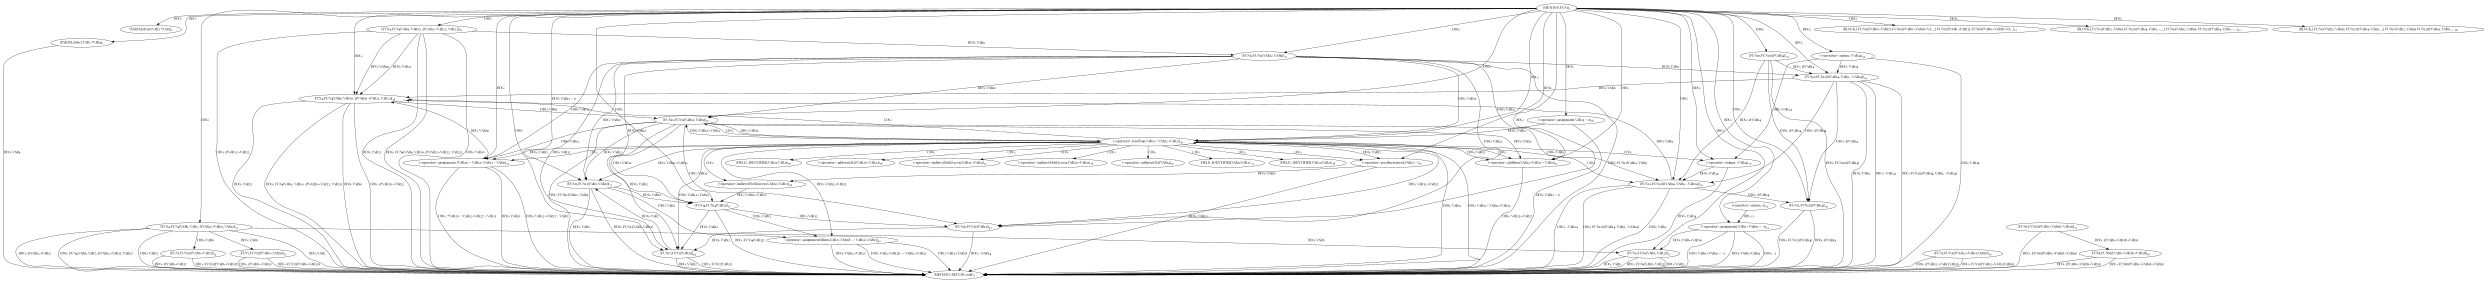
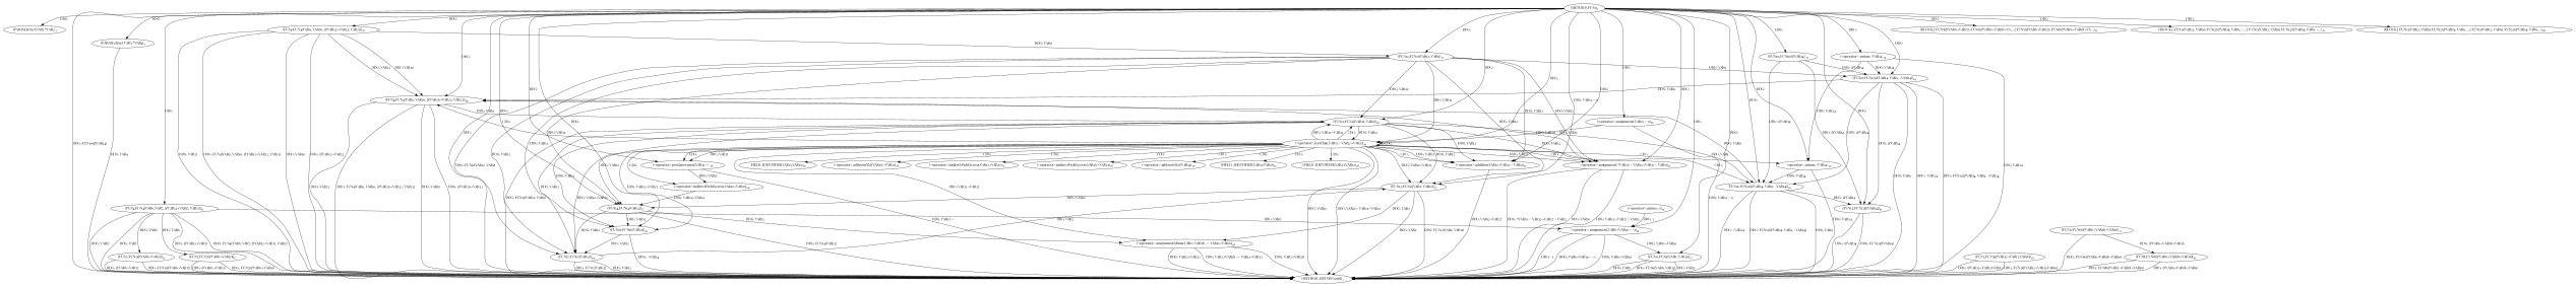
  digraph {
    fontname="Playfair Display"
    node [fontname="Playfair Display"]
    edge [fontname="Playfair Display"]
    n1 [label=<(METHOD,FUN1)<SUB>1</SUB>>]
    n2 [label=<(PARAM,struct VAR1 *VAR2)<SUB>1</SUB>>]
    n3 [label=<(PARAM,struct VAR3 *VAR4)<SUB>1</SUB>>]
    n4 [label=<(FUN4,FUN4(VAR6, VAR7, &amp;VAR12-&gt;VAR17, VAR17))<SUB>11</SUB>>]
    n5 [label=<(BLOCK,{ 		FUN5(&amp;VAR6-&gt;VAR17); 		FUN6(&amp;VAR6-&gt;VAR18-&gt;VA...,{ 		FUN5(&amp;VAR6-&gt;VAR17); 		FUN6(&amp;VAR6-&gt;VAR18-&gt;VA...)<SUB>11</SUB>>]
    n6 [label=<(FUN10,FUN10(&amp;VAR14))<SUB>21</SUB>>]
    n7 [label=<(FUN4,FUN4(VAR9, VAR10, &amp;VAR12-&gt;VAR22, VAR23))<SUB>22</SUB>>]
    n8 [label=<(BLOCK,{ 		FUN11(VAR12, VAR9); 		FUN12(&amp;VAR14, VAR9, -...,{ 		FUN11(VAR12, VAR9); 		FUN12(&amp;VAR14, VAR9, -...)<SUB>22</SUB>>]
    n9 [label=<(FUN13,FUN13(VAR2, VAR12))<SUB>35</SUB>>]
    n10 [label=<(FUN14,FUN14(VAR12))<SUB>37</SUB>>]
    n11 [label=<(FUN15,FUN15(&amp;VAR14))<SUB>41</SUB>>]
    n12 [label=<(FUN16,FUN16(VAR12))<SUB>43</SUB>>]
    n13 [label=<(FUN17,FUN17(VAR12))<SUB>44</SUB>>]
    n14 [label=<(FUN9,FUN9(VAR6, VAR21))<SUB>17</SUB>>]
    n15 [label=<(FUN11,FUN11(VAR12, VAR9))<SUB>23</SUB>>]
    n16 [label=<(FUN12,FUN12(&amp;VAR14, VAR9, -VAR24))<SUB>24</SUB>>]
    n17 [label=<(&lt;operator&gt;.lessThan,VAR15 &lt; VAR12-&gt;VAR25)<SUB>26</SUB>>]
    n18 [label=<(&lt;operator&gt;.postIncrement,VAR15++)<SUB>26</SUB>>]
    n19 [label=<(&lt;operator&gt;.assignment,VAR15 = 0)<SUB>26</SUB>>]
    n20 [label=<(&lt;operator&gt;.assignment,*VAR26 = VAR12-&gt;VAR27 + VAR15)<SUB>27</SUB>>]
    n21 [label=<(FUN4,FUN4(VAR9, VAR10, &amp;VAR26-&gt;VAR22, VAR23))<SUB>28</SUB>>]
    n22 [label=<(BLOCK,{ 			FUN11(VAR12, VAR9); 			FUN12(&amp;VAR14, VAR9,...,{ 			FUN11(VAR12, VAR9); 			FUN12(&amp;VAR14, VAR9,...)<SUB>28</SUB>>]
    n23 [label=<(&lt;operator&gt;.minus,-VAR24)<SUB>24</SUB>>]
    n24 [label=<(FUN11,FUN11(VAR12, VAR9))<SUB>29</SUB>>]
    n25 [label=<(FUN12,FUN12(&amp;VAR14, VAR9, -VAR24))<SUB>30</SUB>>]
    n26 [label=<(&lt;operator&gt;.addition,VAR12-&gt;VAR27 + VAR15)<SUB>27</SUB>>]
    n27 [label=<(&lt;operator&gt;.minus,-VAR24)<SUB>30</SUB>>]
    n28 [label=<(&lt;operator&gt;.assignment,VAR6-&gt;VAR19 = -1)<SUB>14</SUB>>]
    n29 [label=<(METHOD_RETURN,void)<SUB>1</SUB>>]
    n30 [label=<(FUN5,FUN5(&amp;VAR6-&gt;VAR17))<SUB>12</SUB>>]
    n31 [label=<(FUN7,FUN7(&amp;VAR6-&gt;VAR20))<SUB>15</SUB>>]
    n32 [label=<(&lt;operator&gt;.assignmentMinus,VAR2-&gt;VAR28 -= VAR12-&gt;VAR25)<SUB>42</SUB>>]
-   n33 [label=<(&lt;operator&gt;.indirectFieldAccess,VAR12-&gt;VAR25)<SUB>96</SUB>>]
+   n33 [label=<(&lt;operator&gt;.indirectFieldAccess,VAR12-&gt;VAR25)<SUB>26</SUB>>]
    n34 [label=<(FIELD_IDENTIFIER,VAR25,VAR25)<SUB>26</SUB>>]
    n35 [label=<(&lt;operator&gt;.addressOf,&amp;VAR26-&gt;VAR22)<SUB>28</SUB>>]
    n36 [label=<(&lt;operator&gt;.indirectFieldAccess,VAR12-&gt;VAR27)<SUB>27</SUB>>]
    n37 [label=<(&lt;operator&gt;.indirectFieldAccess,VAR26-&gt;VAR22)<SUB>28</SUB>>]
    n38 [label=<(&lt;operator&gt;.addressOf,&amp;VAR14)<SUB>30</SUB>>]
    n39 [label=<(FIELD_IDENTIFIER,VAR27,VAR27)<SUB>27</SUB>>]
    n40 [label=<(FIELD_IDENTIFIER,VAR22,VAR22)<SUB>28</SUB>>]
    n41 [label=<(&lt;operator&gt;.minus,-1)<SUB>14</SUB>>]
    n42 [label=<(FUN3,FUN3(&amp;VAR12-&gt;VAR13.VAR16))<SUB>10</SUB>>]
    n43 [label=<(FUN6,FUN6(&amp;VAR6-&gt;VAR18-&gt;VAR16))<SUB>13</SUB>>]
    n44 [label=<(FUN8,FUN8(&amp;VAR6-&gt;VAR18-&gt;VAR16))<SUB>16</SUB>>]
    n1 -> n2 [label="DDG: "]
    n1 -> n3 [label="DDG: "]
    n1 -> n4 [label="DDG: "]
    n1 -> n5 [label="DDG: "]
    n1 -> n6 [label="DDG: "]
    n1 -> n7 [label="DDG: "]
    n1 -> n8 [label="DDG: "]
    n1 -> n9 [label="DDG: VAR15 = 0"]
    n1 -> n10 [label="DDG: "]
    n1 -> n11 [label="DDG: "]
    n1 -> n12 [label="DDG: "]
    n1 -> n13 [label="DDG: "]
    n1 -> n14 [label="DDG: "]
    n1 -> n15 [label="DDG: "]
    n1 -> n16 [label="DDG: "]
    n1 -> n17 [label="DDG: "]
    n1 -> n18 [label="DDG: "]
    n1 -> n19 [label="DDG: "]
    n1 -> n20 [label="DDG: "]
    n1 -> n21 [label="DDG: "]
    n1 -> n22 [label="DDG: "]
    n1 -> n23 [label="DDG: "]
    n1 -> n24 [label="DDG: "]
    n1 -> n25 [label="DDG: "]
    n1 -> n26 [label="DDG: "]
    n1 -> n27 [label="DDG: "]
    n1 -> n28 [label="DDG: "]
    n3 -> n29 [label="DDG: VAR4"]
-   n4 -> n14 [label="DDG: VAR6"]
+   n4 -> n28 [label="DDG: VAR6"]
    n4 -> n29 [label="DDG: VAR7"]
    n4 -> n29 [label="DDG: &amp;VAR12-&gt;VAR17"]
    n4 -> n29 [label="DDG: FUN4(VAR6, VAR7, &amp;VAR12-&gt;VAR17, VAR17)"]
    n4 -> n29 [label="DDG: VAR17"]
    n4 -> n30 [label="DDG: VAR6"]
    n4 -> n31 [label="DDG: VAR6"]
    n6 -> n11 [label="DDG: &amp;VAR14"]
    n6 -> n16 [label="DDG: &amp;VAR14"]
    n6 -> n25 [label="DDG: &amp;VAR14"]
-   n6 -> n29 [label="DDG: FUN10(&amp;VAR14)"]
+   n1 -> n29 [label="DDG: FUN10(&amp;VAR14)"]
    n7 -> n15 [label="DDG: VAR9"]
    n7 -> n21 [label="DDG: VAR10"]
    n7 -> n21 [label="DDG: VAR23"]
    n7 -> n29 [label="DDG: VAR10"]
    n7 -> n29 [label="DDG: &amp;VAR12-&gt;VAR22"]
    n7 -> n29 [label="DDG: VAR23"]
    n7 -> n29 [label="DDG: FUN4(VAR9, VAR10, &amp;VAR12-&gt;VAR22, VAR23)"]
    n9 -> n10 [label="DDG: VAR12"]
    n9 -> n29 [label="DDG: VAR2"]
    n9 -> n29 [label="DDG: FUN13(VAR2, VAR12)"]
    n9 -> n32 [label="DDG: VAR2"]
    n10 -> n12 [label="DDG: VAR12"]
    n10 -> n13 [label="DDG: VAR12"]
    n10 -> n29 [label="DDG: FUN14(VAR12)"]
    n10 -> n32 [label="DDG: VAR12"]
    n11 -> n29 [label="DDG: &amp;VAR14"]
    n11 -> n29 [label="DDG: FUN15(&amp;VAR14)"]
    n12 -> n13 [label="DDG: VAR12"]
    n12 -> n29 [label="DDG: -VAR24"]
    n13 -> n9 [label="DDG: VAR2"]
    n13 -> n29 [label="DDG: VAR12"]
    n13 -> n29 [label="DDG: FUN17(VAR12)"]
    n14 -> n29 [label="DDG: VAR6"]
    n14 -> n29 [label="DDG: FUN9(VAR6, VAR21)"]
    n14 -> n29 [label="DDG: VAR21"]
    n15 -> n9 [label="DDG: VAR12"]
    n15 -> n10 [label="DDG: VAR12"]
    n15 -> n12 [label="DDG: VAR12"]
    n15 -> n13 [label="DDG: VAR12"]
    n15 -> n16 [label="DDG: VAR9"]
    n15 -> n17 [label="DDG: VAR12"]
    n15 -> n20 [label="DDG: VAR12"]
    n15 -> n24 [label="DDG: VAR12"]
    n15 -> n26 [label="DDG: VAR12"]
    n15 -> n29 [label="DDG: FUN11(VAR12, VAR9)"]
    n16 -> n11 [label="DDG: &amp;VAR14"]
    n16 -> n21 [label="DDG: VAR9"]
    n16 -> n25 [label="DDG: &amp;VAR14"]
    n16 -> n29 [label="DDG: VAR9"]
    n16 -> n29 [label="DDG: -VAR24"]
    n16 -> n29 [label="DDG: FUN12(&amp;VAR14, VAR9, -VAR24)"]
    n17 -> n9 [label="DDG: VAR12-&gt;VAR25"]
    n17 -> n12 [label="DDG: VAR12-&gt;VAR25"]
    n17 -> n13 [label="DDG: VAR12-&gt;VAR25"]
    n17 -> n17 [label="CDG: "]
    n17 -> n18 [label="DDG: VAR15"]
    n17 -> n18 [label="CDG: "]
    n17 -> n20 [label="DDG: VAR15"]
    n17 -> n20 [label="CDG: "]
    n17 -> n21 [label="CDG: "]
    n17 -> n24 [label="DDG: VAR12-&gt;VAR25"]
    n17 -> n24 [label="CDG: "]
    n17 -> n25 [label="CDG: "]
    n17 -> n26 [label="DDG: VAR15"]
    n17 -> n26 [label="CDG: "]
    n17 -> n27 [label="CDG: "]
    n17 -> n29 [label="DDG: VAR15"]
    n17 -> n29 [label="DDG: VAR15 &lt; VAR12-&gt;VAR25"]
    n17 -> n32 [label="DDG: VAR12-&gt;VAR25"]
    n17 -> n33 [label="CDG: "]
    n17 -> n34 [label="CDG: "]
    n17 -> n35 [label="CDG: "]
    n17 -> n36 [label="CDG: "]
    n17 -> n37 [label="CDG: "]
    n17 -> n38 [label="CDG: "]
    n17 -> n39 [label="CDG: "]
    n17 -> n40 [label="CDG: "]
    n18 -> n29 [label="DDG: VAR15++"]
    n18 -> n33 [label="DDG: VAR15"]
    n19 -> n17 [label="DDG: VAR15"]
    n19 -> n29 [label="DDG: VAR15 = 0"]
    n20 -> n21 [label="DDG: VAR26"]
    n20 -> n29 [label="DDG: VAR26"]
    n20 -> n29 [label="DDG: VAR12-&gt;VAR27 + VAR15"]
    n20 -> n29 [label="DDG: *VAR26 = VAR12-&gt;VAR27 + VAR15"]
    n21 -> n24 [label="DDG: VAR9"]
    n21 -> n29 [label="DDG: VAR10"]
    n21 -> n29 [label="DDG: &amp;VAR26-&gt;VAR22"]
    n21 -> n29 [label="DDG: VAR23"]
    n21 -> n29 [label="DDG: FUN4(VAR9, VAR10, &amp;VAR26-&gt;VAR22, VAR23)"]
    n23 -> n16 [label="DDG: VAR24"]
    n23 -> n27 [label="DDG: VAR24"]
    n23 -> n29 [label="DDG: VAR24"]
    n24 -> n9 [label="DDG: VAR12"]
    n24 -> n10 [label="DDG: VAR12"]
    n24 -> n12 [label="DDG: VAR12"]
    n24 -> n13 [label="DDG: VAR12"]
    n24 -> n17 [label="DDG: VAR12"]
    n24 -> n20 [label="DDG: VAR12"]
    n24 -> n25 [label="DDG: VAR9"]
    n24 -> n26 [label="DDG: VAR12"]
    n24 -> n29 [label="DDG: FUN11(VAR12, VAR9)"]
    n25 -> n11 [label="DDG: &amp;VAR14"]
    n25 -> n21 [label="DDG: VAR9"]
    n25 -> n29 [label="DDG: VAR9"]
    n25 -> n29 [label="DDG: -VAR24"]
    n25 -> n29 [label="DDG: FUN12(&amp;VAR14, VAR9, -VAR24)"]
    n26 -> n29 [label="DDG: VAR12-&gt;VAR27"]
    n27 -> n25 [label="DDG: VAR24"]
    n27 -> n29 [label="DDG: VAR24"]
    n28 -> n14 [label="DDG: VAR6-&gt;VAR19"]
    n28 -> n29 [label="DDG: VAR6-&gt;VAR19"]
    n28 -> n29 [label="DDG: -1"]
    n28 -> n29 [label="DDG: VAR6-&gt;VAR19 = -1"]
    n30 -> n29 [label="DDG: &amp;VAR6-&gt;VAR17"]
    n30 -> n29 [label="DDG: FUN5(&amp;VAR6-&gt;VAR17)"]
    n31 -> n29 [label="DDG: &amp;VAR6-&gt;VAR20"]
    n31 -> n29 [label="DDG: FUN7(&amp;VAR6-&gt;VAR20)"]
    n32 -> n29 [label="DDG: VAR2-&gt;VAR28"]
    n32 -> n29 [label="DDG: VAR12-&gt;VAR25"]
    n32 -> n29 [label="DDG: VAR2-&gt;VAR28 -= VAR12-&gt;VAR25"]
    n33 -> n10 [label="DDG: VAR12-&gt;VAR25"]
    n41 -> n28 [label="DDG: 1"]
    n42 -> n29 [label="DDG: &amp;VAR12-&gt;VAR13.VAR16"]
    n42 -> n29 [label="DDG: FUN3(&amp;VAR12-&gt;VAR13.VAR16)"]
    n43 -> n29 [label="DDG: FUN6(&amp;VAR6-&gt;VAR18-&gt;VAR16)"]
    n43 -> n44 [label="DDG: &amp;VAR6-&gt;VAR18-&gt;VAR16"]
    n44 -> n29 [label="DDG: &amp;VAR6-&gt;VAR18-&gt;VAR16"]
    n44 -> n29 [label="DDG: FUN8(&amp;VAR6-&gt;VAR18-&gt;VAR16)"]
  }
